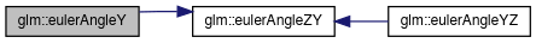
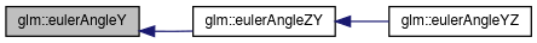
  digraph {
    rankdir=LR
    node [color=black fontname=FreeSans fontsize=10 shape=record]
    edge [color=midnightblue dir=back fontname=FreeSans fontsize=10 labelfontname=FreeSans labelfontsize=10 style=solid]
    n1 [fillcolor=grey75 fontcolor=black height=0.2 label="glm::eulerAngleY" style=filled width=0.4]
    n2 [height=0.2 label="glm::eulerAngleZY" width=0.4]
    n3 [height=0.2 label="glm::eulerAngleYZ" width=0.4]
-   n2 -> n1
+   n1 -> n2
    n2 -> n3
  }
